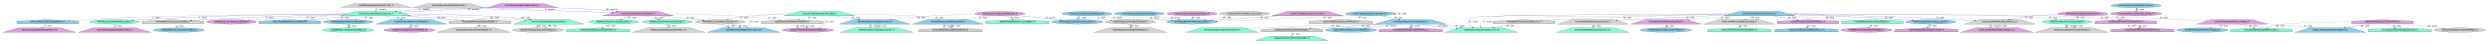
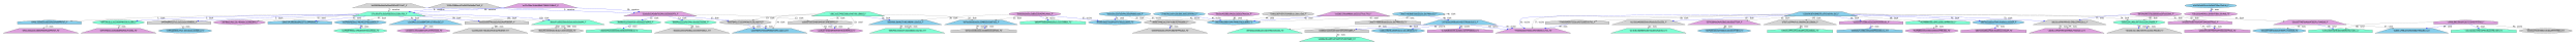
  digraph {
    engine=neato
    fixedsize=false
    fontname="IBM Plex Mono"
    fontsize=10
    nodesep=0.3
    rankdir=TB
    ranksep=0
    splines=true
    node [fillcolor=skyblue fontname="IBM Plex Mono" node_type=Process shape=trapezium style=filled]
    edge [color=gray40 fontname="IBM Plex Mono"]
    "'17dc30c07dcf6fa93825d1e1218ec9fd_P'" [fillcolor=aquamarine]
    "'6941c3f3a623cb855f9d5f9a6d99b7d7_P'" [shape=house]
    "'4d97398fb1c2e522828946924c9cdf0a_P'" [fillcolor=aquamarine shape=ellipse]
    "'f4954a84bb127b2cfa51fa3acabe82b1_P'" [fillcolor=lightgrey shape=house]
    "'3a148effd4c1221c483a66c3d3985364_S'" [fillcolor=plum node_type=Socket shape=ellipse]
    "'f3b0214cf86286a84d2f772cf49630fd_S'" [node_type=Socket shape=house]
    "'ea3960b9850aa198184533746eae0e2b_P'" [shape=ellipse]
    "'c2e104e1c3f1e68847249c67d92ed2f3_P'"
    "'eaef53afd574b6d63a9b3f4ae918f507_P'" [fillcolor=lightgrey shape=house]
    "'3bbbd9c650f25d6ef6fadcdd3e1de644_P'" [fillcolor=aquamarine]
    "'6941c3f3a623cb855f9d5f9a6d99b7d7_F3'" [fillcolor=plum node_type=File]
    "'4d97398fb1c2e522828946924c9cdf0a_F3'" [fillcolor=plum node_type=File]
    "'f4954a84bb127b2cfa51fa3acabe82b1_F3'" [node_type=File shape=ellipse]
    "'ea3960b9850aa198184533746eae0e2b_F3'" [fillcolor=aquamarine node_type=File shape=ellipse]
    "'c2e104e1c3f1e68847249c67d92ed2f3_F3'" [fillcolor=plum node_type=File shape=ellipse]
    "'eaef53afd574b6d63a9b3f4ae918f507_F3'" [fillcolor=lightgrey node_type=File]
    "'3bbbd9c650f25d6ef6fadcdd3e1de644_F3'" [fillcolor=lightgrey node_type=File shape=ellipse]
    "'d6f38598e5d669e05eb0982a98711647_S'" [fillcolor=lightgrey node_type=Socket]
    "'f1ada3b2142e8e761f4bc1b35dfd297b_P'" [fillcolor=plum]
    "'3b606695a543dd433ea5036e037e04bf_P'" [fillcolor=aquamarine shape=ellipse]
    "'8d6d4ea35f1696f84acdeee0e57603a1_P'" [fillcolor=aquamarine shape=ellipse]
    "'adbf78491e7332209f06671591a4afc4_P'" [fillcolor=lightgrey shape=ellipse]
    "'aadbaf73d18248930493073b463507b3_P'" [fillcolor=lightgrey shape=house]
    "'3198c9388bec691a045996f6d8a17db9_S'" [fillcolor=lightgrey node_type=Socket]
    "'3b606695a543dd433ea5036e037e04bf_F3'" [fillcolor=aquamarine node_type=File shape=house]
    "'8d6d4ea35f1696f84acdeee0e57603a1_F3'" [fillcolor=lightgrey node_type=File]
    "'adbf78491e7332209f06671591a4afc4_F3'" [node_type=File]
    "'aadbaf73d18248930493073b463507b3_F3'" [fillcolor=plum node_type=file shape=ellipse]
    "'a0113cf15942f2b016a9de7d8c1f068f_P'" [fillcolor=aquamarine]
    "'505e9ddcfe64e27c46b148d4ec1da51f_P'"
    "'d676e2dbb81e626c33480f2b31607653_P'"
    "'61b12d1e4424cbcfe9db47f0ec19a4b8_P'" [shape=ellipse]
    "'61b12d1e4424cbcfe9db47f0ec19a4b8_F3'" [fillcolor=plum node_type=File shape=ellipse]
    "'505e9ddcfe64e27c46b148d4ec1da51f_F3'" [fillcolor=aquamarine node_type=File]
    "'d676e2dbb81e626c33480f2b31607653_F3'" [fillcolor=lightgrey node_type=File shape=house]
    "'2b20ff61b65ec2a80a52f643941c4be1_P'" [fillcolor=plum shape=ellipse]
    "'f8064970d8ae84e0620e2c53fc1b883f_F1'" [fillcolor=aquamarine node_type=file shape=house]
    "'fdf35b0e0373d1891657b750af11f035_F3'" [node_type=file shape=ellipse]
    "'ea2bf3ec52e765b94a105a0968d3cda0_P'" [shape=ellipse]
    "'de05f704463dc293f9c08678799da0ab_P'" [fillcolor=lightgrey shape=ellipse]
    "'0b10a4b0f40b9144c99848f7d62ef608_F3'" [node_type=file shape=ellipse]
    "'de05f704463dc293f9c08678799da0ab_F3'" [fillcolor=lightgrey node_type=File]
    "'27dff9162da9a326fd0c3dd5235959b5_P'" [shape=ellipse]
    "'3eef7c4fd8df01e8f2a2acfae74ebeff_P'" [shape=ellipse]
    "'3eef7c4fd8df01e8f2a2acfae74ebeff_F3'" [fillcolor=lightgrey node_type=File shape=house]
    "'207103ae2d43badcb4fa7278c86f1152_P'"
    "'207103ae2d43badcb4fa7278c86f1152_F3'" [fillcolor=aquamarine node_type=File]
    "'ed400a0164df154734d7f37bd9276889_P'" [fillcolor=lightgrey shape=house]
    "'ea8bce30231ae84760ac6c1dcafb5def_F3'" [node_type=file shape=ellipse]
    "'32328d0ddcff1dad4e1134c929430d42_F3'" [fillcolor=plum node_type=file shape=house]
-   "'77b035642bb75536cd9273f035cbc7e1_F3'" [fillcolor=aquamarine node_type=File]
+   "'77b035642bb75536cd9273f035cbc7e1_F3'" [fillcolor=plum node_type=File]
    "'3ab3ae4f108fcb4afec163d1a74ee1ba_P'" [fillcolor=plum shape=ellipse]
    "'cb00123879f5917d3410b1cc2ebca5a6_P'" [fillcolor=lightgrey shape=ellipse]
    "'6c836517eba048ddc1a5221177a1c77d_P'" [fillcolor=plum]
    "'ed400a0164df154734d7f37bd9276889_F3'" [fillcolor=aquamarine node_type=File]
    "'b32bb9fdf9c0841071ad7e5e6b9ecfa5_P'"
    "'77b035642bb75536cd9273f035cbc7e1_P'" [fillcolor=lightgrey shape=house]
    "'6e3fd1e40208f5bdb19dadefe25a155d_P'" [fillcolor=lightgrey]
    "'55792f84de24a9158e2cddc02e377fb9_P'" [fillcolor=plum]
    "'67017ce3994a9e1c0b689ea3fa338a0a_P'" [fillcolor=lightgrey]
    "'df3525a7c158dce3fa2f63922b101c6c_P'" [fillcolor=plum shape=house]
    "'9b290806ed51ed04b1d50b2fe908c032_P'" [fillcolor=aquamarine shape=house]
    "'2867e65168faa70a0cfba0ebacbf2a39_P'" [shape=ellipse]
    "'a8e31ced94e949e42e598e1294431dc1_P'" [fillcolor=lightgrey]
    "'510a5134cc406c50725b3a334c396630_P'" [fillcolor=aquamarine shape=ellipse]
    "'a432e27bc0b793d92497f441e62791e2_P'" [fillcolor=plum shape=house]
    "'6e3fd1e40208f5bdb19dadefe25a155d_F3'" [fillcolor=aquamarine node_type=File]
    "'55792f84de24a9158e2cddc02e377fb9_F3'" [node_type=File shape=ellipse]
    "'67017ce3994a9e1c0b689ea3fa338a0a_F3'" [fillcolor=aquamarine node_type=File shape=house]
    "'df3525a7c158dce3fa2f63922b101c6c_F3'" [node_type=File shape=house]
    "'9b290806ed51ed04b1d50b2fe908c032_F3'" [fillcolor=plum node_type=File shape=ellipse]
    "'2867e65168faa70a0cfba0ebacbf2a39_F3'" [fillcolor=plum node_type=File shape=house]
    "'a8e31ced94e949e42e598e1294431dc1_F3'" [fillcolor=plum node_type=File]
    "'510a5134cc406c50725b3a334c396630_F3'" [fillcolor=lightgrey node_type=File]
    "'a432e27bc0b793d92497f441e62791e2_F3'" [fillcolor=plum node_type=File shape=house]
    "'58759d29072781283030ae307abf20bf_P'" [fillcolor=plum shape=ellipse]
    "'ffe1d577487de46eb473039cc7e4d3e0_P'" [fillcolor=plum]
    "'ffe1d577487de46eb473039cc7e4d3e0_F2'" [node_type=File shape=ellipse]
    "'137ace6ff3420b46b0f2835df1ce12bc_S'" [fillcolor=aquamarine node_type=Socket shape=house]
    "'da855c2901af7225fe0d82c9f8ad0cc4_S'" [node_type=Socket]
    "'a95b1d011a0a8d913e717f241c47f72d_P'" [fillcolor=plum shape=house]
    "'3c1e4a3dac72515479fedbaee706c507_F3'" [fillcolor=aquamarine node_type=file shape=house]
    "'4fe3fab7310f808cb3b4662897f598f3_F3'" [fillcolor=lightgrey node_type=file shape=ellipse]
    "'ec22c20da2fa8a388a1798f612248647_S'" [fillcolor=plum node_type=Socket]
    "'17dc30c07dcf6fa93825d1e1218ec9fd_P'" -> "'6941c3f3a623cb855f9d5f9a6d99b7d7_P'" [label="1: fork"]
    "'17dc30c07dcf6fa93825d1e1218ec9fd_P'" -> "'4d97398fb1c2e522828946924c9cdf0a_P'" [color=blue label="3: fork"]
    "'17dc30c07dcf6fa93825d1e1218ec9fd_P'" -> "'f4954a84bb127b2cfa51fa3acabe82b1_P'" [color=blue label="5: fork"]
    "'17dc30c07dcf6fa93825d1e1218ec9fd_P'" -> "'3a148effd4c1221c483a66c3d3985364_S'" [label="92: send"]
    "'17dc30c07dcf6fa93825d1e1218ec9fd_P'" -> "'f3b0214cf86286a84d2f772cf49630fd_S'" [color=blue label="93: send"]
    "'17dc30c07dcf6fa93825d1e1218ec9fd_P'" -> "'ea3960b9850aa198184533746eae0e2b_P'" [label="94: fork"]
    "'17dc30c07dcf6fa93825d1e1218ec9fd_P'" -> "'c2e104e1c3f1e68847249c67d92ed2f3_P'" [color=blue label="96: fork"]
    "'17dc30c07dcf6fa93825d1e1218ec9fd_P'" -> "'eaef53afd574b6d63a9b3f4ae918f507_P'" [color=blue label="99: fork"]
    "'17dc30c07dcf6fa93825d1e1218ec9fd_P'" -> "'3bbbd9c650f25d6ef6fadcdd3e1de644_P'" [label="101: fork"]
    "'17dc30c07dcf6fa93825d1e1218ec9fd_P'" -> "'3bbbd9c650f25d6ef6fadcdd3e1de644_P'" [color=blue label="103: fork"]
    "'6941c3f3a623cb855f9d5f9a6d99b7d7_P'" -> "'6941c3f3a623cb855f9d5f9a6d99b7d7_F3'" [label="2: exec"]
    "'4d97398fb1c2e522828946924c9cdf0a_P'" -> "'4d97398fb1c2e522828946924c9cdf0a_F3'" [label="4: exec"]
    "'f4954a84bb127b2cfa51fa3acabe82b1_P'" -> "'f4954a84bb127b2cfa51fa3acabe82b1_F3'" [label="6: exec"]
    "'ea3960b9850aa198184533746eae0e2b_P'" -> "'ea3960b9850aa198184533746eae0e2b_F3'" [color=blue label="95: exec"]
    "'c2e104e1c3f1e68847249c67d92ed2f3_P'" -> "'c2e104e1c3f1e68847249c67d92ed2f3_F3'" [color=blue label="97: exec"]
    "'eaef53afd574b6d63a9b3f4ae918f507_P'" -> "'eaef53afd574b6d63a9b3f4ae918f507_F3'" [label="100: exec"]
    "'3bbbd9c650f25d6ef6fadcdd3e1de644_P'" -> "'3bbbd9c650f25d6ef6fadcdd3e1de644_F3'" [label="102: exec"]
    "'3bbbd9c650f25d6ef6fadcdd3e1de644_P'" -> "'3bbbd9c650f25d6ef6fadcdd3e1de644_F3'" [label="104: exec"]
    "'d6f38598e5d669e05eb0982a98711647_S'" -> "'17dc30c07dcf6fa93825d1e1218ec9fd_P'" [label="7: receive"]
    "'d6f38598e5d669e05eb0982a98711647_S'" -> "'f1ada3b2142e8e761f4bc1b35dfd297b_P'" [color=blue label="9: receive"]
    "'f1ada3b2142e8e761f4bc1b35dfd297b_P'" -> "'3b606695a543dd433ea5036e037e04bf_P'" [color=blue label="11: fork"]
    "'f1ada3b2142e8e761f4bc1b35dfd297b_P'" -> "'8d6d4ea35f1696f84acdeee0e57603a1_P'" [color=blue label="13: fork"]
    "'f1ada3b2142e8e761f4bc1b35dfd297b_P'" -> "'adbf78491e7332209f06671591a4afc4_P'" [color=blue label="15: fork"]
    "'f1ada3b2142e8e761f4bc1b35dfd297b_P'" -> "'aadbaf73d18248930493073b463507b3_P'" [label="17: fork"]
    "'3b606695a543dd433ea5036e037e04bf_P'" -> "'3b606695a543dd433ea5036e037e04bf_F3'" [color=blue label="12: exec"]
    "'8d6d4ea35f1696f84acdeee0e57603a1_P'" -> "'8d6d4ea35f1696f84acdeee0e57603a1_F3'" [label="14: exec"]
    "'adbf78491e7332209f06671591a4afc4_P'" -> "'adbf78491e7332209f06671591a4afc4_F3'" [color=blue label="16: exec"]
    "'adbf78491e7332209f06671591a4afc4_P'" -> "'adbf78491e7332209f06671591a4afc4_F3'" [color=blue label="20: exec"]
    "'aadbaf73d18248930493073b463507b3_P'" -> "'aadbaf73d18248930493073b463507b3_F3'" [label="18: exec"]
    "'aadbaf73d18248930493073b463507b3_P'" -> "'aadbaf73d18248930493073b463507b3_F3'" [color=blue label="22: exec"]
    "'3198c9388bec691a045996f6d8a17db9_S'" -> "'17dc30c07dcf6fa93825d1e1218ec9fd_P'" [color=blue label="8: receive"]
    "'3198c9388bec691a045996f6d8a17db9_S'" -> "'f1ada3b2142e8e761f4bc1b35dfd297b_P'" [color=blue label="10: receive"]
    "'a0113cf15942f2b016a9de7d8c1f068f_P'" -> "'adbf78491e7332209f06671591a4afc4_P'" [label="19: fork"]
    "'a0113cf15942f2b016a9de7d8c1f068f_P'" -> "'aadbaf73d18248930493073b463507b3_P'" [label="21: fork"]
    "'a0113cf15942f2b016a9de7d8c1f068f_P'" -> "'adbf78491e7332209f06671591a4afc4_F3'" [label="24: fork"]
    "'a0113cf15942f2b016a9de7d8c1f068f_P'" -> "'aadbaf73d18248930493073b463507b3_F3'" [label="23: read"]
    "'a0113cf15942f2b016a9de7d8c1f068f_P'" -> "'505e9ddcfe64e27c46b148d4ec1da51f_P'" [color=blue label="26: fork"]
    "'a0113cf15942f2b016a9de7d8c1f068f_P'" -> "'d676e2dbb81e626c33480f2b31607653_P'" [label="28: fork"]
    "'505e9ddcfe64e27c46b148d4ec1da51f_P'" -> "'505e9ddcfe64e27c46b148d4ec1da51f_F3'" [label="27: exec"]
    "'505e9ddcfe64e27c46b148d4ec1da51f_P'" -> "'505e9ddcfe64e27c46b148d4ec1da51f_F3'" [label="31: exec"]
    "'d676e2dbb81e626c33480f2b31607653_P'" -> "'d676e2dbb81e626c33480f2b31607653_F3'" [label="29: exec"]
    "'d676e2dbb81e626c33480f2b31607653_P'" -> "'d676e2dbb81e626c33480f2b31607653_F3'" [color=blue label="33: exec"]
    "'61b12d1e4424cbcfe9db47f0ec19a4b8_P'" -> "'61b12d1e4424cbcfe9db47f0ec19a4b8_F3'" [color=blue label="25: exec"]
    "'2b20ff61b65ec2a80a52f643941c4be1_P'" -> "'505e9ddcfe64e27c46b148d4ec1da51f_P'" [label="30: fork"]
    "'2b20ff61b65ec2a80a52f643941c4be1_P'" -> "'d676e2dbb81e626c33480f2b31607653_P'" [label="32: fork"]
    "'2b20ff61b65ec2a80a52f643941c4be1_P'" -> "'f8064970d8ae84e0620e2c53fc1b883f_F1'" [color=blue label="34: write"]
    "'2b20ff61b65ec2a80a52f643941c4be1_P'" -> "'fdf35b0e0373d1891657b750af11f035_F3'" [color=blue label="35: write"]
    "'ea2bf3ec52e765b94a105a0968d3cda0_P'" -> "'fdf35b0e0373d1891657b750af11f035_F3'" [color=blue label="36: read"]
    "'ea2bf3ec52e765b94a105a0968d3cda0_P'" -> "'de05f704463dc293f9c08678799da0ab_P'" [label="37: fork"]
    "'ea2bf3ec52e765b94a105a0968d3cda0_P'" -> "'0b10a4b0f40b9144c99848f7d62ef608_F3'" [label="39: write"]
    "'ea2bf3ec52e765b94a105a0968d3cda0_P'" -> "'0b10a4b0f40b9144c99848f7d62ef608_F3'" [label="41: write"]
    "'de05f704463dc293f9c08678799da0ab_P'" -> "'de05f704463dc293f9c08678799da0ab_F3'" [color=blue label="38: exec"]
    "'27dff9162da9a326fd0c3dd5235959b5_P'" -> "'0b10a4b0f40b9144c99848f7d62ef608_F3'" [color=blue label="40: write"]
    "'3eef7c4fd8df01e8f2a2acfae74ebeff_P'" -> "'0b10a4b0f40b9144c99848f7d62ef608_F3'" [label="42: read"]
    "'3eef7c4fd8df01e8f2a2acfae74ebeff_P'" -> "'3eef7c4fd8df01e8f2a2acfae74ebeff_P'" [label="46: fork"]
    "'3eef7c4fd8df01e8f2a2acfae74ebeff_P'" -> "'3eef7c4fd8df01e8f2a2acfae74ebeff_F3'" [label="47: exec"]
    "'3eef7c4fd8df01e8f2a2acfae74ebeff_P'" -> "'207103ae2d43badcb4fa7278c86f1152_P'" [color=blue label="48: fork"]
    "'207103ae2d43badcb4fa7278c86f1152_P'" -> "'207103ae2d43badcb4fa7278c86f1152_F3'" [label="49: exec"]
    "'207103ae2d43badcb4fa7278c86f1152_P'" -> "'ed400a0164df154734d7f37bd9276889_P'" [color=blue label="50: fork"]
    "'207103ae2d43badcb4fa7278c86f1152_P'" -> "'ea8bce30231ae84760ac6c1dcafb5def_F3'" [color=blue label="52: unlink"]
    "'207103ae2d43badcb4fa7278c86f1152_P'" -> "'32328d0ddcff1dad4e1134c929430d42_F3'" [color=blue label="53: write"]
    "'207103ae2d43badcb4fa7278c86f1152_P'" -> "'77b035642bb75536cd9273f035cbc7e1_F3'" [color=blue label="54: write"]
    "'207103ae2d43badcb4fa7278c86f1152_P'" -> "'77b035642bb75536cd9273f035cbc7e1_F3'" [color=blue label="55: write"]
    "'ed400a0164df154734d7f37bd9276889_P'" -> "'ed400a0164df154734d7f37bd9276889_F3'" [label="51: exec"]
    "'3ab3ae4f108fcb4afec163d1a74ee1ba_P'" -> "'0b10a4b0f40b9144c99848f7d62ef608_F3'" [label="43: read"]
    "'cb00123879f5917d3410b1cc2ebca5a6_P'" -> "'0b10a4b0f40b9144c99848f7d62ef608_F3'" [label="44: read"]
    "'6c836517eba048ddc1a5221177a1c77d_P'" -> "'0b10a4b0f40b9144c99848f7d62ef608_F3'" [color=blue label="45: read"]
    "'b32bb9fdf9c0841071ad7e5e6b9ecfa5_P'" -> "'77b035642bb75536cd9273f035cbc7e1_F3'" [color=blue label="56: write"]
    "'b32bb9fdf9c0841071ad7e5e6b9ecfa5_P'" -> "'77b035642bb75536cd9273f035cbc7e1_F3'" [label="57: write"]
    "'b32bb9fdf9c0841071ad7e5e6b9ecfa5_P'" -> "'77b035642bb75536cd9273f035cbc7e1_P'" [label="58: fork"]
    "'b32bb9fdf9c0841071ad7e5e6b9ecfa5_P'" -> "'6e3fd1e40208f5bdb19dadefe25a155d_P'" [color=blue label="60: fork"]
    "'b32bb9fdf9c0841071ad7e5e6b9ecfa5_P'" -> "'55792f84de24a9158e2cddc02e377fb9_P'" [label="62: fork"]
    "'b32bb9fdf9c0841071ad7e5e6b9ecfa5_P'" -> "'67017ce3994a9e1c0b689ea3fa338a0a_P'" [label="64: fork"]
    "'b32bb9fdf9c0841071ad7e5e6b9ecfa5_P'" -> "'df3525a7c158dce3fa2f63922b101c6c_P'" [color=blue label="66: fork"]
    "'b32bb9fdf9c0841071ad7e5e6b9ecfa5_P'" -> "'9b290806ed51ed04b1d50b2fe908c032_P'" [label="68: fork"]
    "'b32bb9fdf9c0841071ad7e5e6b9ecfa5_P'" -> "'2867e65168faa70a0cfba0ebacbf2a39_P'" [color=blue label="70: fork"]
    "'b32bb9fdf9c0841071ad7e5e6b9ecfa5_P'" -> "'a8e31ced94e949e42e598e1294431dc1_P'" [color=blue label="72: fork"]
    "'b32bb9fdf9c0841071ad7e5e6b9ecfa5_P'" -> "'510a5134cc406c50725b3a334c396630_P'" [label="74: fork"]
    "'b32bb9fdf9c0841071ad7e5e6b9ecfa5_P'" -> "'a432e27bc0b793d92497f441e62791e2_P'" [label="76: fork"]
    "'77b035642bb75536cd9273f035cbc7e1_P'" -> "'77b035642bb75536cd9273f035cbc7e1_F3'" [color=blue label="59: exec"]
    "'6e3fd1e40208f5bdb19dadefe25a155d_P'" -> "'6e3fd1e40208f5bdb19dadefe25a155d_F3'" [label="61: exec"]
    "'55792f84de24a9158e2cddc02e377fb9_P'" -> "'55792f84de24a9158e2cddc02e377fb9_F3'" [label="63: exec"]
    "'67017ce3994a9e1c0b689ea3fa338a0a_P'" -> "'67017ce3994a9e1c0b689ea3fa338a0a_F3'" [label="65: exec"]
    "'df3525a7c158dce3fa2f63922b101c6c_P'" -> "'df3525a7c158dce3fa2f63922b101c6c_F3'" [color=blue label="67: exec"]
    "'9b290806ed51ed04b1d50b2fe908c032_P'" -> "'9b290806ed51ed04b1d50b2fe908c032_F3'" [label="69: exec"]
    "'2867e65168faa70a0cfba0ebacbf2a39_P'" -> "'2867e65168faa70a0cfba0ebacbf2a39_F3'" [color=blue label="71: exec"]
    "'a8e31ced94e949e42e598e1294431dc1_P'" -> "'a8e31ced94e949e42e598e1294431dc1_F3'" [label="73: exec"]
    "'a8e31ced94e949e42e598e1294431dc1_P'" -> "'a8e31ced94e949e42e598e1294431dc1_F3'" [label="79: exec"]
    "'510a5134cc406c50725b3a334c396630_P'" -> "'510a5134cc406c50725b3a334c396630_F3'" [color=blue label="75: exec"]
    "'510a5134cc406c50725b3a334c396630_P'" -> "'510a5134cc406c50725b3a334c396630_F3'" [color=blue label="81: exec"]
    "'a432e27bc0b793d92497f441e62791e2_P'" -> "'a432e27bc0b793d92497f441e62791e2_F3'" [label="77: exec"]
    "'a432e27bc0b793d92497f441e62791e2_P'" -> "'a432e27bc0b793d92497f441e62791e2_F3'" [color=blue label="83: exec"]
    "'58759d29072781283030ae307abf20bf_P'" -> "'a8e31ced94e949e42e598e1294431dc1_P'" [color=blue label="77: exec"]
    "'58759d29072781283030ae307abf20bf_P'" -> "'510a5134cc406c50725b3a334c396630_P'" [label="80: fork"]
    "'58759d29072781283030ae307abf20bf_P'" -> "'a432e27bc0b793d92497f441e62791e2_P'" [label="82: fork"]
    "'58759d29072781283030ae307abf20bf_P'" -> "'ffe1d577487de46eb473039cc7e4d3e0_P'" [label="84: fork"]
    "'ffe1d577487de46eb473039cc7e4d3e0_P'" -> "'ffe1d577487de46eb473039cc7e4d3e0_F2'" [label="85: exec"]
    "'ffe1d577487de46eb473039cc7e4d3e0_P'" -> "'137ace6ff3420b46b0f2835df1ce12bc_S'" [color=blue label="86: send"]
    "'ffe1d577487de46eb473039cc7e4d3e0_P'" -> "'da855c2901af7225fe0d82c9f8ad0cc4_S'" [label="87: send"]
    "'a95b1d011a0a8d913e717f241c47f72d_P'" -> "'137ace6ff3420b46b0f2835df1ce12bc_S'" [label="88: send"]
    "'a95b1d011a0a8d913e717f241c47f72d_P'" -> "'da855c2901af7225fe0d82c9f8ad0cc4_S'" [color=blue label="89: send"]
    "'a95b1d011a0a8d913e717f241c47f72d_P'" -> "'3c1e4a3dac72515479fedbaee706c507_F3'" [color=blue label="90: read"]
    "'a95b1d011a0a8d913e717f241c47f72d_P'" -> "'4fe3fab7310f808cb3b4662897f598f3_F3'" [label="91: write"]
    "'ec22c20da2fa8a388a1798f612248647_S'" -> "'17dc30c07dcf6fa93825d1e1218ec9fd_P'" [color=blue label="98: receive"]
  }
